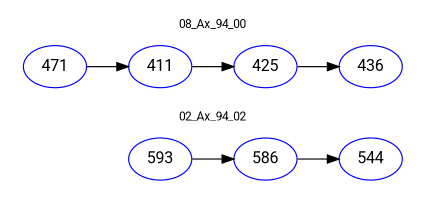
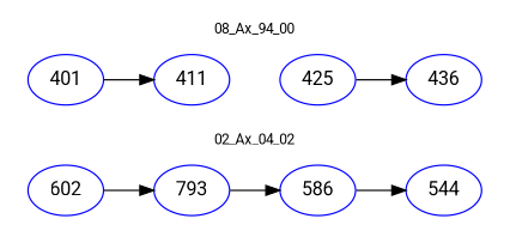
  digraph {
    fontname=Roboto
    rankdir=LR
    node [color=blue fontname=Roboto]
    edge [color=black fontname=Roboto]
-   n2 [label=593]
+   n1 [label=602]
+   n2 [label=793]
    n3 [label=586]
    n4 [label=544]
-   n5 [label=471]
+   n5 [label=401]
    n6 [label=411]
    n7 [label=425]
    n8 [label=436]
    subgraph cluster_1 {
      color=white
      fontsize=10
-     label="02_Ax_94_02"
+     label="02_Ax_04_02"
+     n1
      n2
      n3
      n4
    }
    subgraph cluster_2 {
      color=white
      fontsize=10
      label="08_Ax_94_00"
      n5
      n6
      n7
      n8
    }
+   n1 -> n2
    n2 -> n3
    n3 -> n4
    n5 -> n6
-   n6 -> n7
    n7 -> n8
  }
